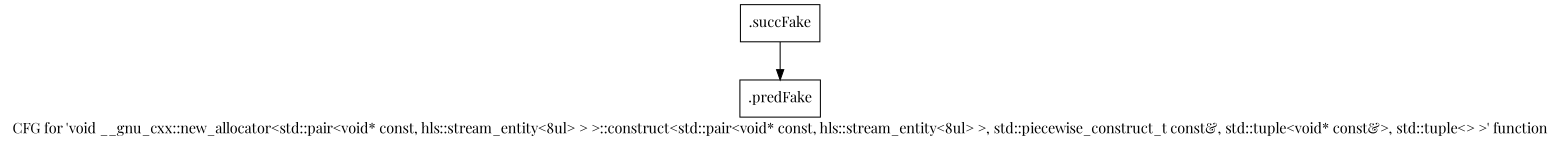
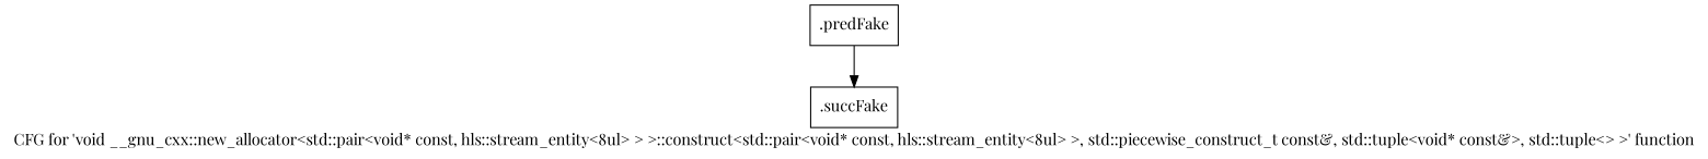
  digraph {
    label="CFG for 'void __gnu_cxx::new_allocator\<std::pair\<void* const, hls::stream_entity\<8ul\> \> \>::construct\<std::pair\<void* const, hls::stream_entity\<8ul\> \>, std::piecewise_construct_t const&, std::tuple\<void* const&\>, std::tuple\<\> \>' function"
    fontname="Playfair Display"
    node [shape=record fontname="Playfair Display"]
    n1 [label="{.predFake}"]
    n2 [filename="/mnt/xilinx/Vitis_HLS/2021.2/tps/lnx64/gcc-6.2.0/lib/gcc/x86_64-pc-linux-gnu/6.2.0/../../../../include/c++/6.2.0/ext/new_allocator.h" label="{.succFake}" linenumber=120]
-   n2 -> n1 [execusionnum=3 filename="/mnt/xilinx/Vitis_HLS/2021.2/tps/lnx64/gcc-6.2.0/lib/gcc/x86_64-pc-linux-gnu/6.2.0/../../../../include/c++/6.2.0/ext/new_allocator.h" fontname="Playfair Display"]
+   n1 -> n2 [execusionnum=3 filename="/mnt/xilinx/Vitis_HLS/2021.2/tps/lnx64/gcc-6.2.0/lib/gcc/x86_64-pc-linux-gnu/6.2.0/../../../../include/c++/6.2.0/ext/new_allocator.h" fontname="Playfair Display"]
  }
